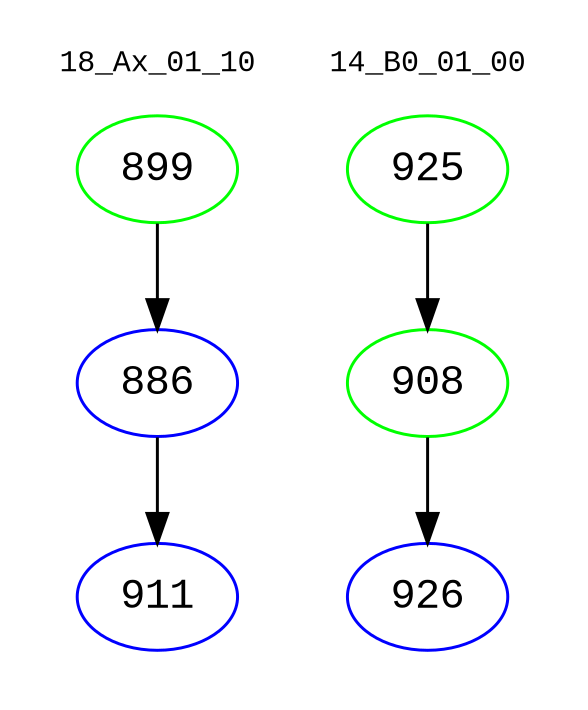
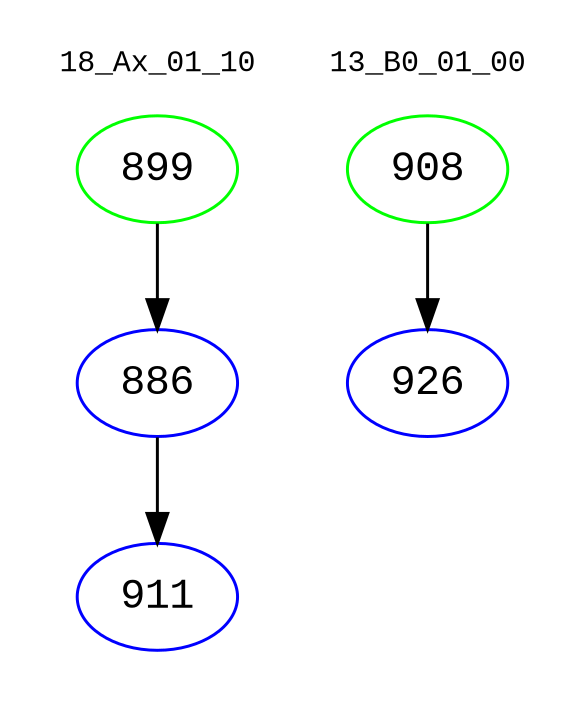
  digraph {
    fontname="Liberation Mono"
    node [color=green fontname="Liberation Mono"]
    edge [color=black fontname="Liberation Mono"]
    n1 [label=899]
    n2 [color=blue label=886]
    n3 [color=blue label=911]
-   n4 [label=925]
    n5 [label=908]
    n6 [color=blue label=926]
    subgraph cluster_1 {
      color=white
      fontsize=10
      label="18_Ax_01_10"
      n1
      n2
      n3
    }
    subgraph cluster_2 {
      color=white
      fontsize=10
-     label="14_B0_01_00"
-     n4
+     label="13_B0_01_00"
      n5
      n6
    }
    n1 -> n2
    n2 -> n3
-   n4 -> n5
    n5 -> n6
  }
